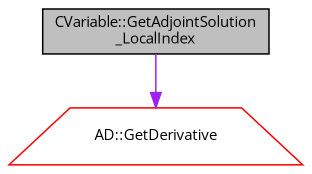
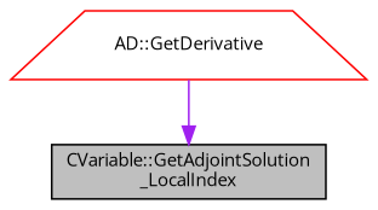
  digraph {
    rankdir=TB
    fontname="Open Sans"
    node [fontname="Open Sans" fontsize=10 style=filled]
    n1 [color=black fillcolor=grey75 fontcolor=black height=0.2 label="CVariable::GetAdjointSolution\l_LocalIndex" shape=box width=0.4]
    n2 [color=red fillcolor=white height=0.2 label="AD::GetDerivative" shape=trapezium width=0.4]
-   n1 -> n2 [color=purple fontname="Open Sans" fontsize=10 labelfontname=Helvetica labelfontsize=10 style=solid]
+   n2 -> n1 [color=purple fontname="Open Sans" fontsize=10 labelfontname=Helvetica labelfontsize=10 style=solid]
  }
